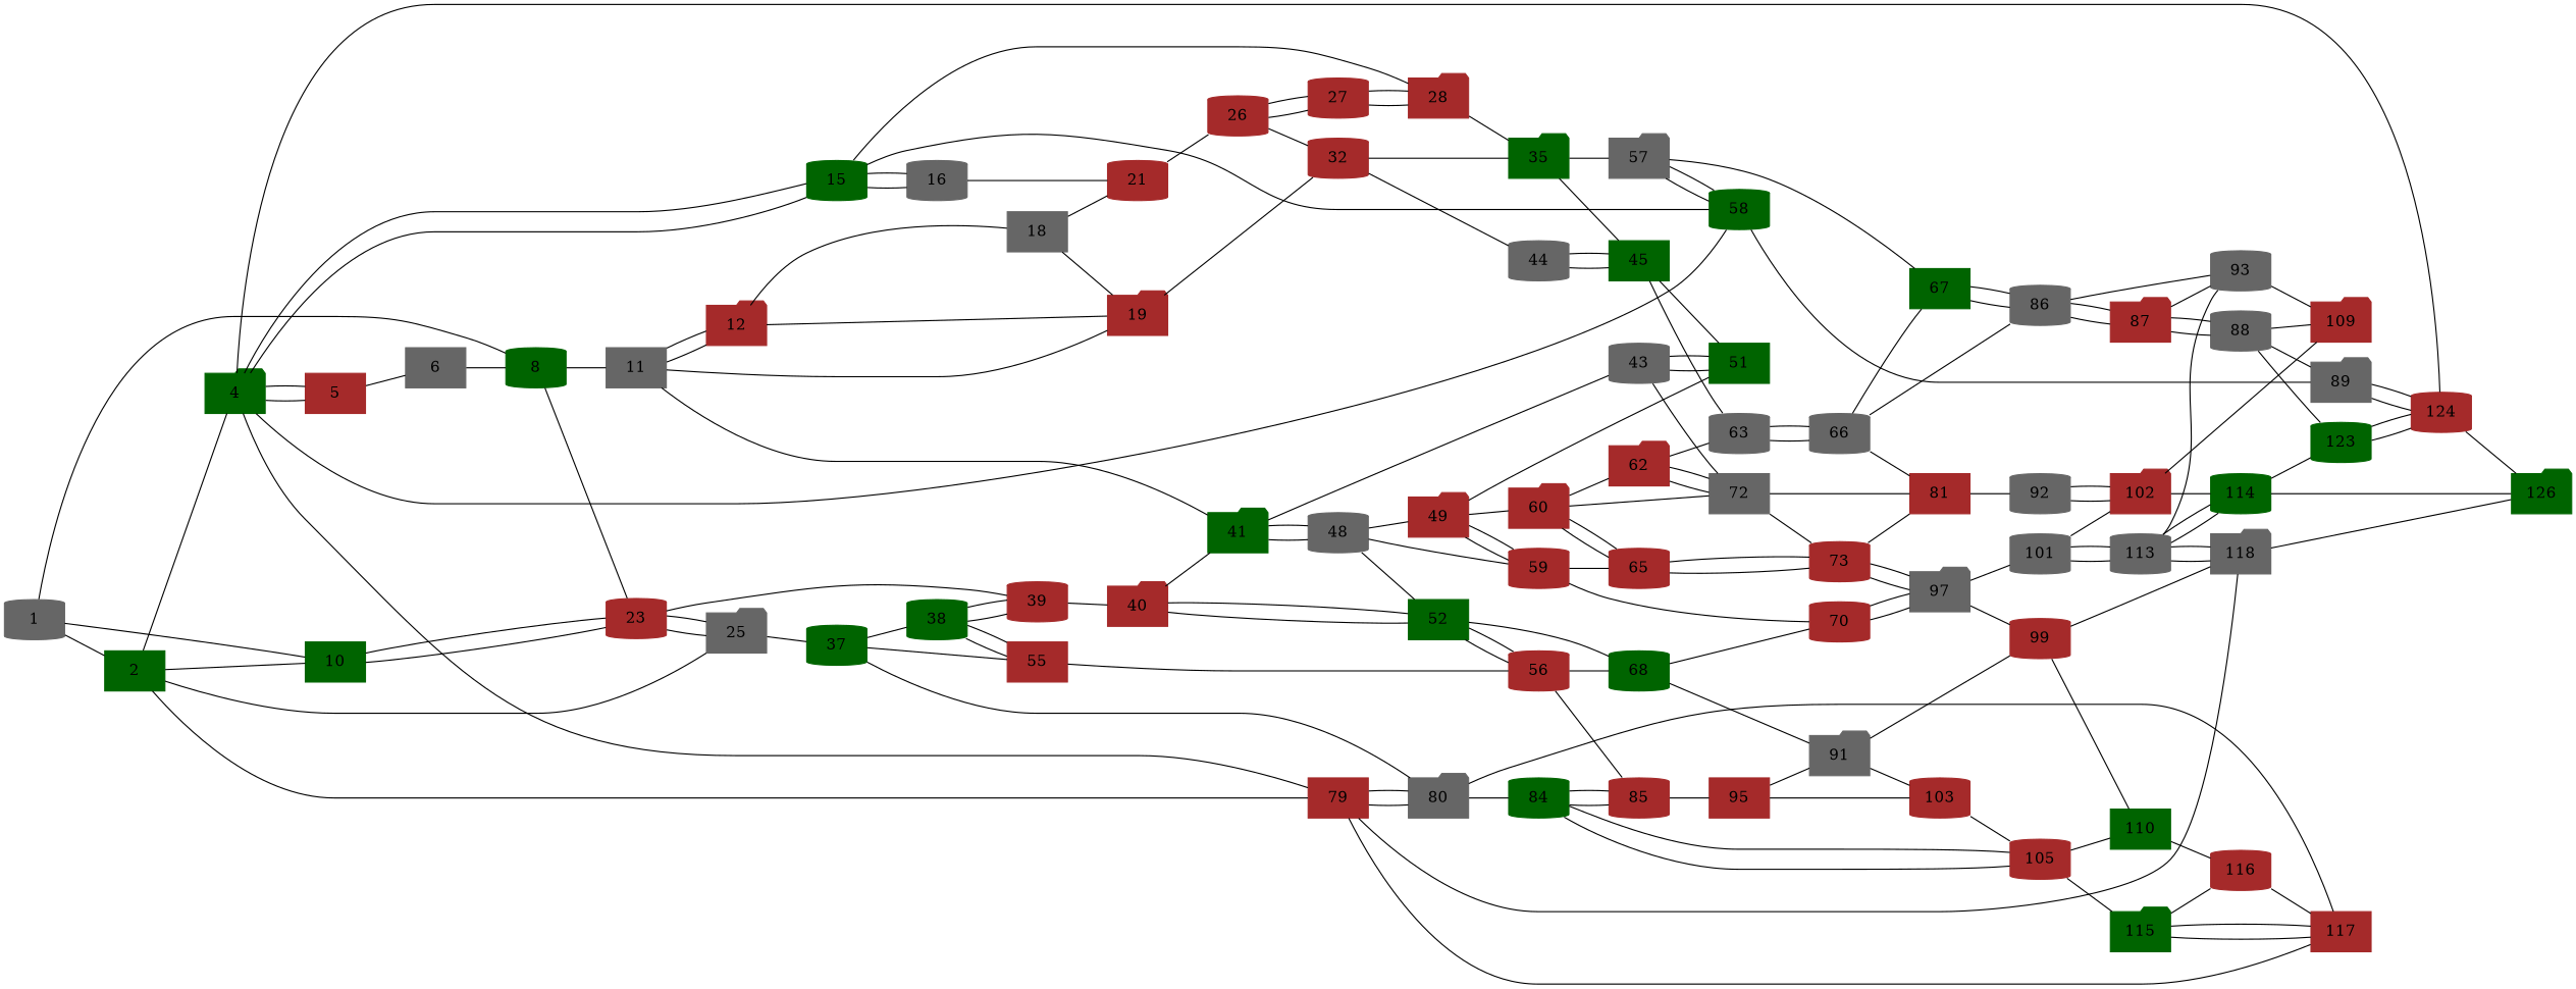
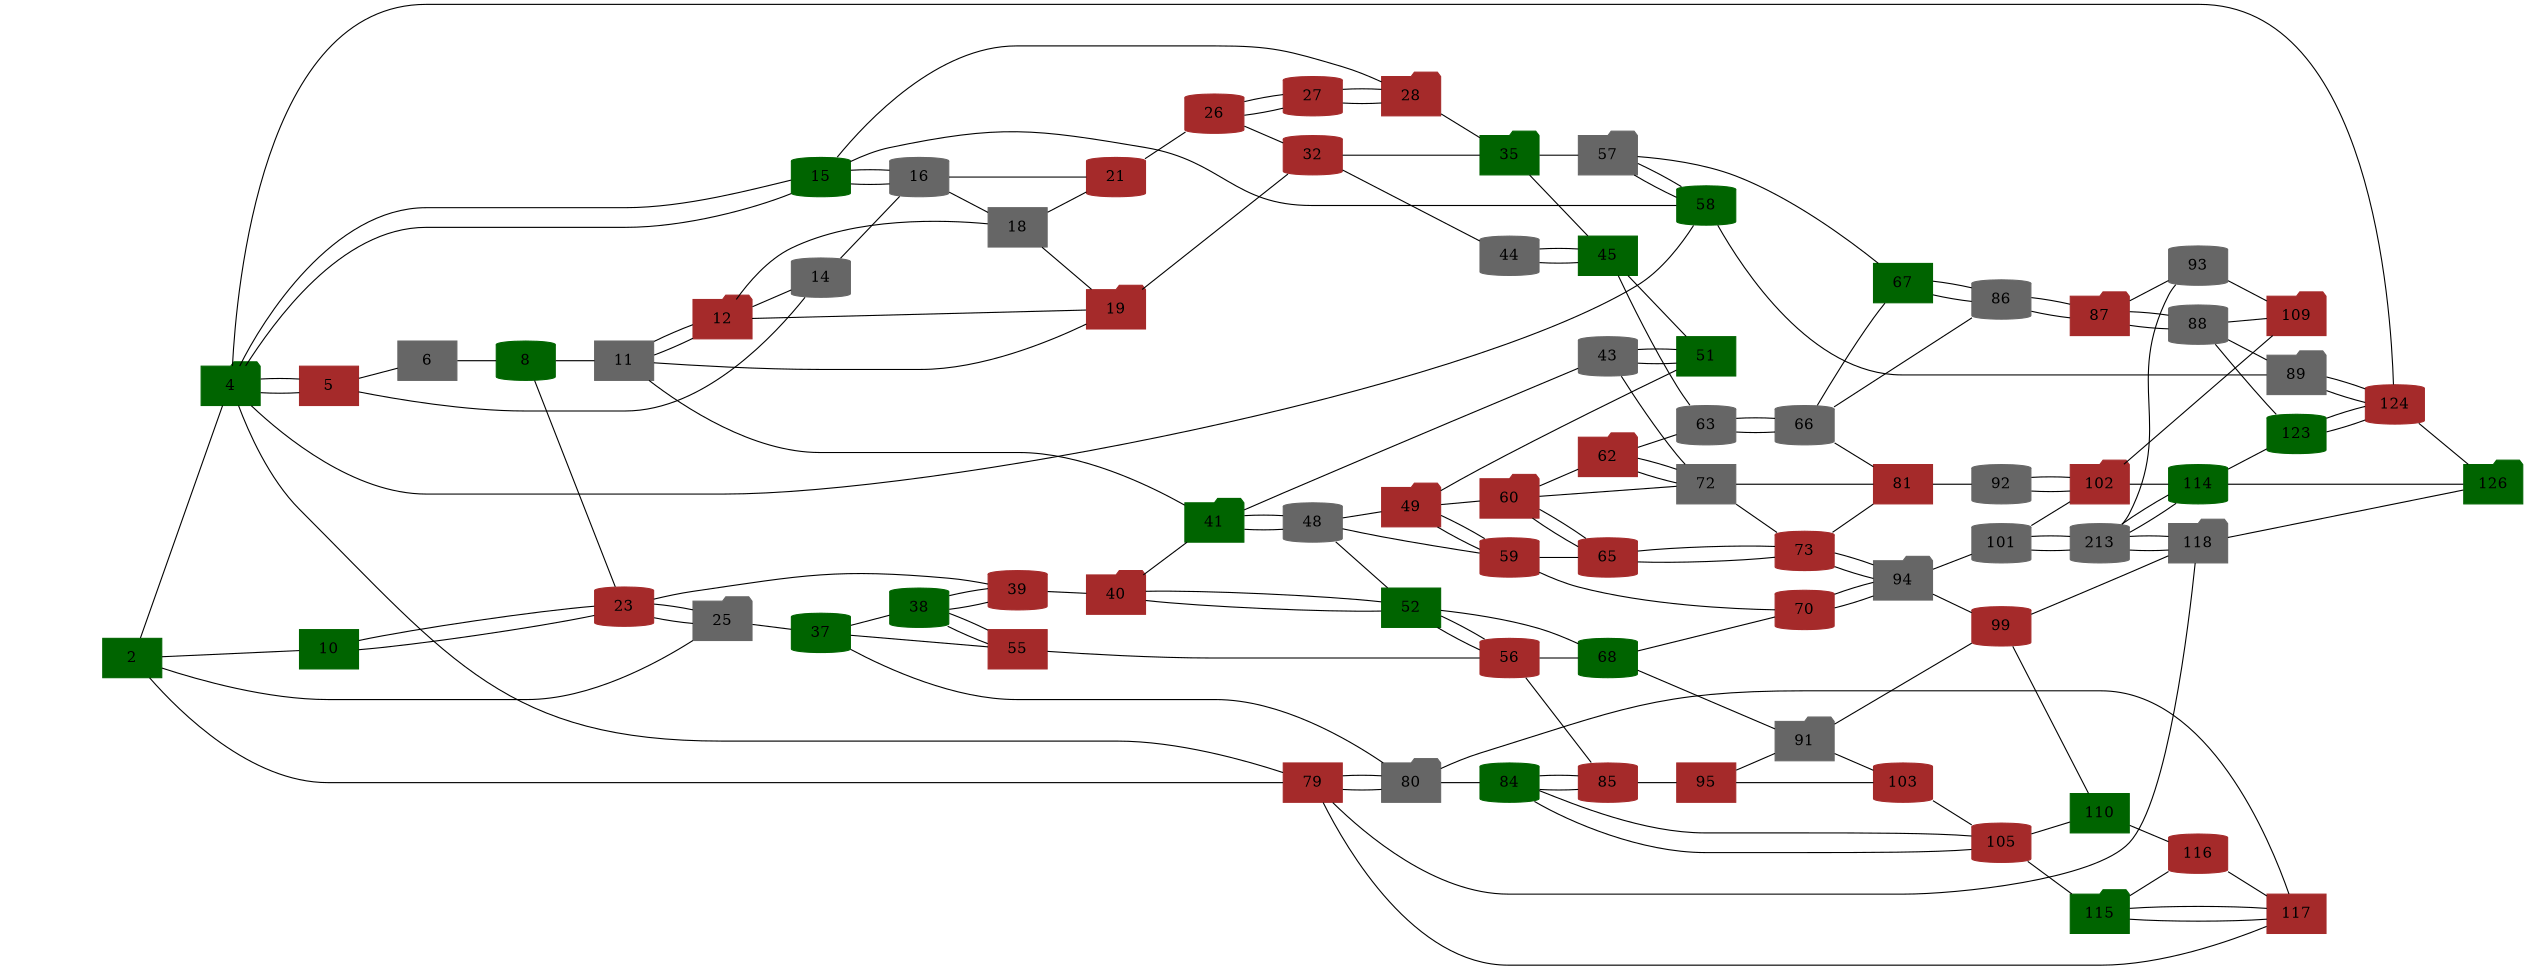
  graph {
    rankdir=LR
    node [color=brown shape=cylinder style=filled]
-   1 [color=gray40 super="+7"]
    2 [color=darkgreen shape=box super="+3"]
    8 [color=darkgreen super="+9"]
    10 [color=darkgreen shape=box]
    4 [color=darkgreen shape=folder super="+77"]
    25 [color=gray40 shape=folder]
    79 [shape=box super="+120"]
    11 [color=gray40 shape=box super="+34"]
    23 [super="+24"]
    5 [shape=box]
    15 [color=darkgreen super="+29"]
    58 [color=darkgreen super="+76"]
    124 [super="+125"]
    37 [color=darkgreen super="+78"]
    80 [color=gray40 shape=folder super="+83"]
    117 [shape=box super="+119"]
    118 [color=gray40 shape=folder super="+121"]
    6 [color=gray40 shape=box]
+   14 [color=gray40]
    16 [color=gray40 super="+17"]
    28 [shape=folder super="+36"]
    89 [color=gray40 shape=folder]
    126 [color=darkgreen shape=folder]
    12 [shape=folder super="+13"]
    19 [shape=folder super="+31"]
    41 [color=darkgreen shape=folder super="+42"]
    39
    18 [color=gray40 shape=box super="+20"]
    32 [super="+33"]
    43 [color=gray40]
    48 [color=gray40 super="+54"]
    21 [super="+22"]
    35 [color=darkgreen shape=folder super="+47"]
    26 [super="+30"]
    44 [color=gray40]
    27
    40 [shape=folder]
    38 [color=darkgreen]
    55 [shape=box]
    45 [color=darkgreen shape=box super="+46"]
    57 [color=gray40 shape=folder]
    51 [color=darkgreen shape=box]
    63 [color=gray40]
    67 [color=darkgreen shape=box]
    56 [super="+71"]
    84 [color=darkgreen]
    52 [color=darkgreen shape=box super="+53"]
    68 [color=darkgreen super="+69"]
    72 [color=gray40 shape=box super="+75"]
    49 [shape=folder super="+50"]
    59 [super="+64"]
    66 [color=gray40 super="+82"]
    60 [shape=folder super="+61"]
    65
    70
    62 [shape=folder]
    85
    n58 [color=gray40 label=91 shape=folder super="+98"]
    95 [shape=box super="+96"]
    86 [color=gray40 super="+90"]
    73 [super="+74"]
-   94 [color=gray40 shape=folder super="+100" label=97]
+   94 [color=gray40 shape=folder super="+100"]
    81 [shape=box super="+91"]
    92 [color=gray40]
    87 [shape=folder]
    93 [color=gray40 super="+107"]
    99 [super="+111"]
    103 [super="+104"]
    101 [color=gray40]
    105 [super="+106"]
    102 [shape=folder super="+108"]
    110 [color=darkgreen shape=box]
    115 [color=darkgreen shape=folder]
    88 [color=gray40 super="+112"]
    109 [shape=folder]
    123 [color=darkgreen]
    114 [color=darkgreen super="+122"]
-   113 [color=gray40]
+   113 [color=gray40 label=213]
    116
-   1 -- 2
-   1 -- 8
-   1 -- 10
    2 -- 10
    2 -- 4
    2 -- 25
    2 -- 79
    8 -- 11
    8 -- 23
    10 -- 23
    10 -- 23
    4 -- 79
    4 -- 5
    4 -- 5
    4 -- 15
    4 -- 15
    4 -- 58
    4 -- 124
    25 -- 37
    79 -- 80
    79 -- 80
    79 -- 117
    79 -- 118
    11 -- 12
    11 -- 12
    11 -- 19
    11 -- 41
    23 -- 25
    23 -- 25
    23 -- 39
    5 -- 6
+   5 -- 14
    15 -- 58
    15 -- 16
    15 -- 16
    15 -- 28
    58 -- 89
    124 -- 126
    37 -- 80
    37 -- 38
    37 -- 55
    80 -- 117
    80 -- 84
    118 -- 126
    6 -- 8
+   14 -- 16
+   16 -- 18
    16 -- 21
    28 -- 35
    89 -- 124
    89 -- 124
+   12 -- 14
    12 -- 19
    12 -- 18
    19 -- 32
    41 -- 43
    41 -- 48
    41 -- 48
    39 -- 40
    18 -- 19
    18 -- 21
    32 -- 35
    32 -- 44
    43 -- 51
    43 -- 51
    43 -- 72
    48 -- 52
    48 -- 49
    48 -- 59
    21 -- 26 [weight=2]
    35 -- 45
    35 -- 57
    26 -- 32
    26 -- 27
    26 -- 27
    44 -- 45
    44 -- 45
    27 -- 28 [weight=2]
    27 -- 28
    40 -- 41
    40 -- 52
    40 -- 52
    38 -- 39
    38 -- 39
    38 -- 55
    38 -- 55
    55 -- 56
    45 -- 51
    45 -- 63
    57 -- 58
    57 -- 58
    57 -- 67
    63 -- 66
    63 -- 66
    67 -- 86
    67 -- 86
    56 -- 68
    56 -- 85
    84 -- 85
    84 -- 85
    84 -- 105
    84 -- 105
    52 -- 56
    52 -- 56
    52 -- 68
    68 -- 70
    68 -- n58
    72 -- 73
    72 -- 81
    49 -- 51
    49 -- 59
    49 -- 59
    49 -- 60
    59 -- 65
    59 -- 70
    66 -- 67
    66 -- 86
    66 -- 81
    60 -- 72
    60 -- 65
    60 -- 65
    60 -- 62
    65 -- 73
    65 -- 73
    70 -- 94
    70 -- 94
    62 -- 63
    62 -- 72
    62 -- 72
    85 -- 95
    n58 -- 99
    n58 -- 103
    95 -- n58
    95 -- 103 [weight=2]
    86 -- 87
    86 -- 87
-   86 -- 93
    73 -- 94
    73 -- 94
    73 -- 81
    94 -- 99
    94 -- 101
    81 -- 92
    92 -- 102
    92 -- 102
    87 -- 93
    87 -- 88
    87 -- 88
    93 -- 109
    99 -- 118
    99 -- 110
    103 -- 105
    101 -- 102
    101 -- 113
    101 -- 113
    105 -- 110
    105 -- 115
    102 -- 109
    102 -- 114
    110 -- 116
    115 -- 117
    115 -- 117
    115 -- 116
    88 -- 89
    88 -- 109
    88 -- 123
    123 -- 124
    123 -- 124
    114 -- 126
    114 -- 123
    113 -- 118
    113 -- 118
    113 -- 93
    113 -- 114
    113 -- 114
    116 -- 117
  }
